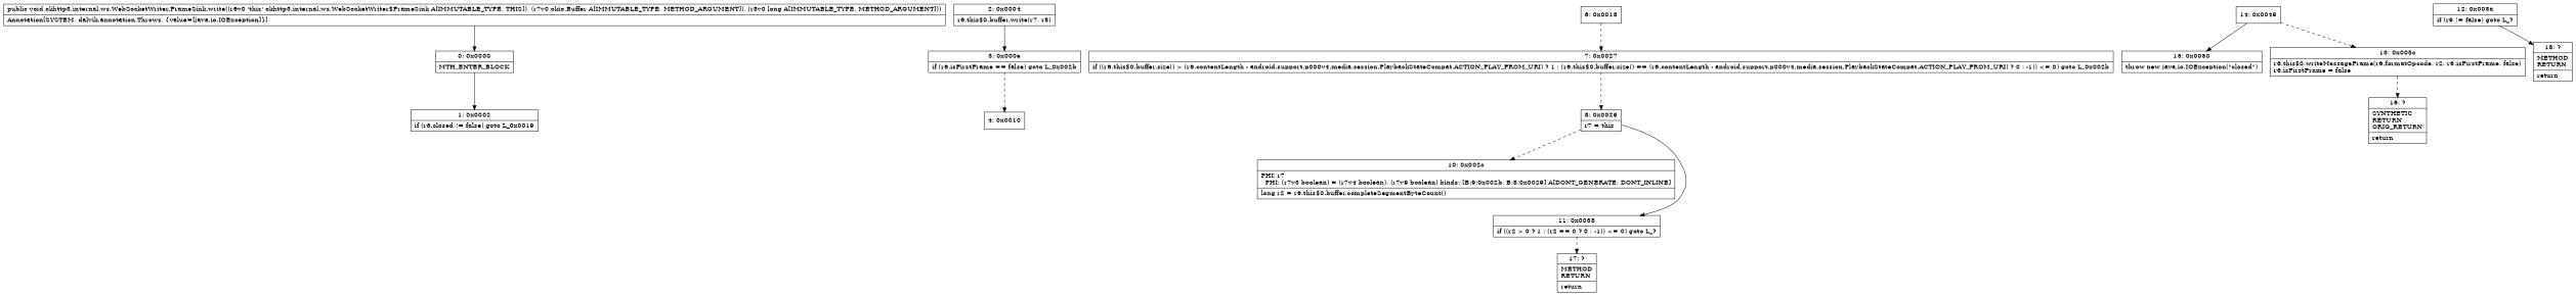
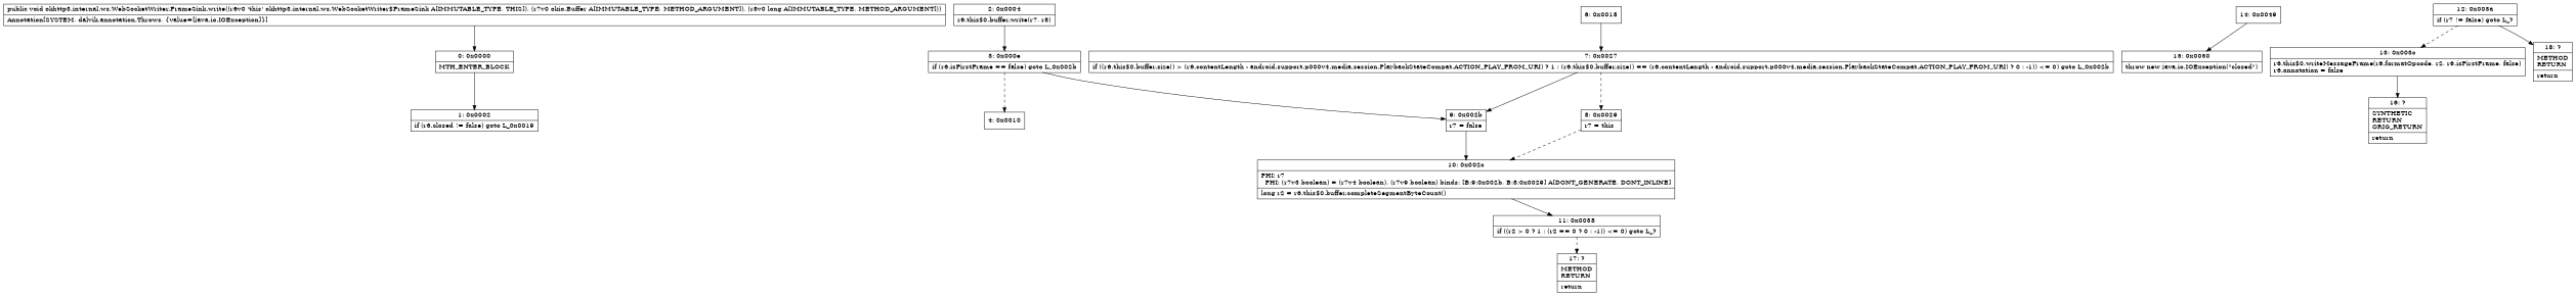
  digraph {
    node [shape=record]
    n1 [label="{0\:\ 0x0000|MTH_ENTER_BLOCK\l}"]
    n2 [label="{1\:\ 0x0002|if (r6.closed != false) goto L_0x0019\l}"]
    n3 [label="{2\:\ 0x0004|r6.this$0.buffer.write(r7, r8)\l}"]
    n4 [label="{3\:\ 0x000e|if (r6.isFirstFrame == false) goto L_0x002b\l}"]
    n5 [label="{14\:\ 0x0049}"]
    n6 [label="{15\:\ 0x0050|throw new java.io.IOException(\"closed\")\l}"]
    n7 [label="{4\:\ 0x0010}"]
+   n8 [label="{9\:\ 0x002b|r7 = false\l}"]
    n9 [label="{10\:\ 0x002c|PHI: r7 \l  PHI: (r7v3 boolean) = (r7v4 boolean), (r7v9 boolean) binds: [B:9:0x002b, B:8:0x0029] A[DONT_GENERATE, DONT_INLINE]\l|long r2 = r6.this$0.buffer.completeSegmentByteCount()\l}"]
    n10 [label="{6\:\ 0x0018}"]
    n11 [label="{7\:\ 0x0027|if ((r6.this$0.buffer.size() \> (r6.contentLength \- android.support.p000v4.media.session.PlaybackStateCompat.ACTION_PLAY_FROM_URI) ? 1 : (r6.this$0.buffer.size() == (r6.contentLength \- android.support.p000v4.media.session.PlaybackStateCompat.ACTION_PLAY_FROM_URI) ? 0 : \-1)) \<= 0) goto L_0x002b\l}"]
    n12 [label="{8\:\ 0x0029|r7 = this\l}"]
    n13 [label="{11\:\ 0x0038|if ((r2 \> 0 ? 1 : (r2 == 0 ? 0 : \-1)) \<= 0) goto L_?\l}"]
    n14 [label="{17\:\ ?|METHOD\lRETURN\l|return\l}"]
-   n15 [label="{12\:\ 0x003a|if (r9 != false) goto L_?\l}"]
-   n16 [label="{13\:\ 0x003c|r6.this$0.writeMessageFrame(r6.formatOpcode, r2, r6.isFirstFrame, false)\lr6.isFirstFrame = false\l}"]
+   n15 [label="{12\:\ 0x003a|if (r7 != false) goto L_?\l}"]
+   n16 [label="{13\:\ 0x003c|r6.this$0.writeMessageFrame(r6.formatOpcode, r2, r6.isFirstFrame, false)\lr6.annotation = false\l}"]
    n17 [label="{18\:\ ?|METHOD\lRETURN\l|return\l}"]
    n18 [label="{16\:\ ?|SYNTHETIC\lRETURN\lORIG_RETURN\l|return\l}"]
    n19 [label="{public void okhttp3.internal.ws.WebSocketWriter.FrameSink.write((r6v0 'this' okhttp3.internal.ws.WebSocketWriter$FrameSink A[IMMUTABLE_TYPE, THIS]), (r7v0 okio.Buffer A[IMMUTABLE_TYPE, METHOD_ARGUMENT]), (r8v0 long A[IMMUTABLE_TYPE, METHOD_ARGUMENT]))  | Annotation[SYSTEM, dalvik.annotation.Throws, \{value=[java.io.IOException]\}]\l}"]
    n1 -> n2
    n3 -> n4
    n4 -> n7 [style=dashed]
+   n4 -> n8
    n5 -> n6
-   n12 -> n13
-   n10 -> n11 [style=dashed]
+   n8 -> n9
+   n9 -> n13
+   n10 -> n11
+   n11 -> n8
    n11 -> n12 [style=dashed]
    n12 -> n9 [style=dashed]
    n13 -> n14 [style=dashed]
-   n5 -> n16 [style=dashed]
+   n15 -> n16 [style=dashed]
    n15 -> n17
-   n16 -> n18 [style=dashed]
+   n16 -> n18
    n19 -> n1
  }
